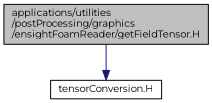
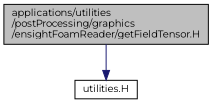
  digraph {
    fontname=Montserrat
    node [color=black fontname=Montserrat fontsize=10 shape=record]
    n1 [fillcolor=grey75 fontcolor=black height=0.2 label="applications/utilities\l/postProcessing/graphics\l/ensightFoamReader/getFieldTensor.H" style=filled width=0.4]
-   n2 [height=0.2 label="tensorConversion.H" width=0.4]
+   n2 [height=0.2 label="utilities.H" width=0.4]
    n1 -> n2 [color=midnightblue fontname=Montserrat fontsize=10 labelfontname=Helvetica labelfontsize=10 style=solid]
  }
